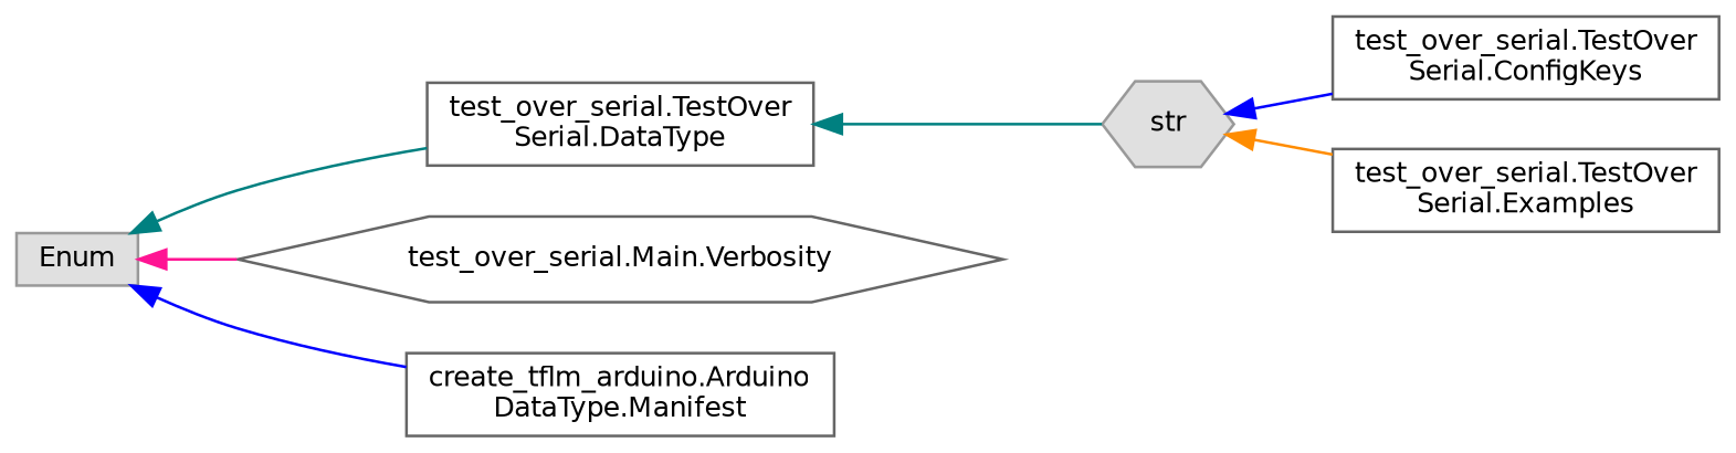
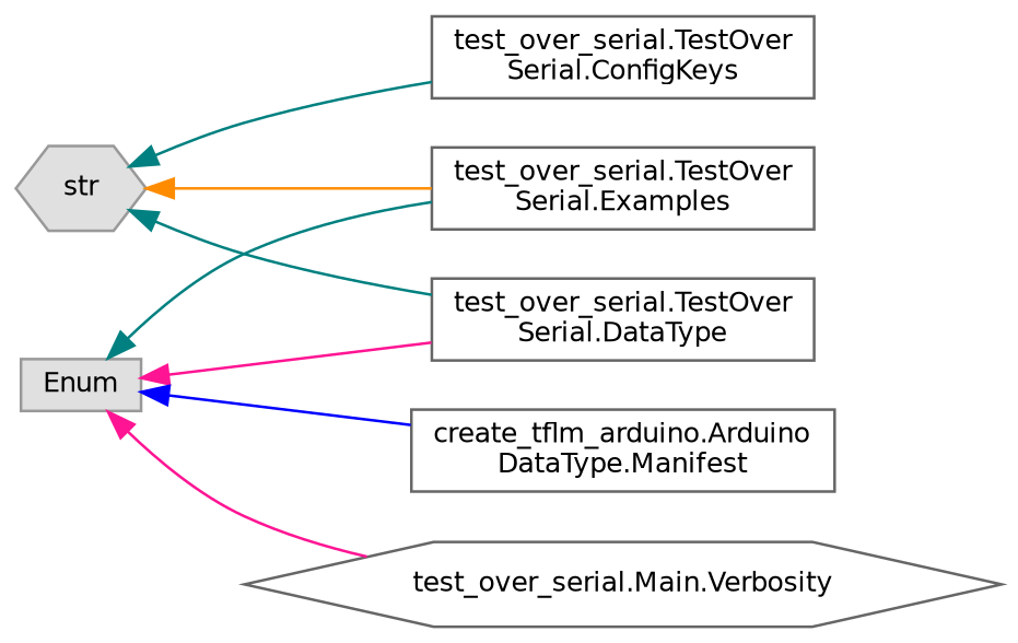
  digraph {
    rankdir=LR
    node [color=grey40 fillcolor=white fontname=Helvetica fontsize=10 shape=box style=filled]
    edge [color=blue dir=back fontname=Helvetica fontsize=10 labelfontname=Helvetica labelfontsize=10 style=solid]
    n1 [color=grey60 fillcolor="#E0E0E0" height=0.2 label=str shape=hexagon width=0.4]
    n2 [height=0.2 label="test_over_serial.TestOver\lSerial.ConfigKeys" width=0.4]
    n3 [height=0.2 label="test_over_serial.TestOver\lSerial.DataType" width=0.4]
    n4 [height=0.2 label="test_over_serial.TestOver\lSerial.Examples" width=0.4]
    n5 [height=0.2 label="test_over_serial.Main.Verbosity" shape=hexagon width=0.4]
    n6 [color=grey60 fillcolor="#E0E0E0" height=0.2 label=Enum width=0.4]
    n7 [height=0.2 label="create_tflm_arduino.Arduino\lDataType.Manifest" width=0.4]
-   n1 -> n2
-   n3 -> n1 [color=teal]
+   n1 -> n2 [color=teal]
+   n1 -> n3 [color=teal]
    n1 -> n4 [color=darkorange]
-   n6 -> n3 [color=teal]
+   n6 -> n3 [color=deeppink]
+   n6 -> n4 [color=teal]
    n6 -> n5 [color=deeppink]
    n6 -> n7
  }
